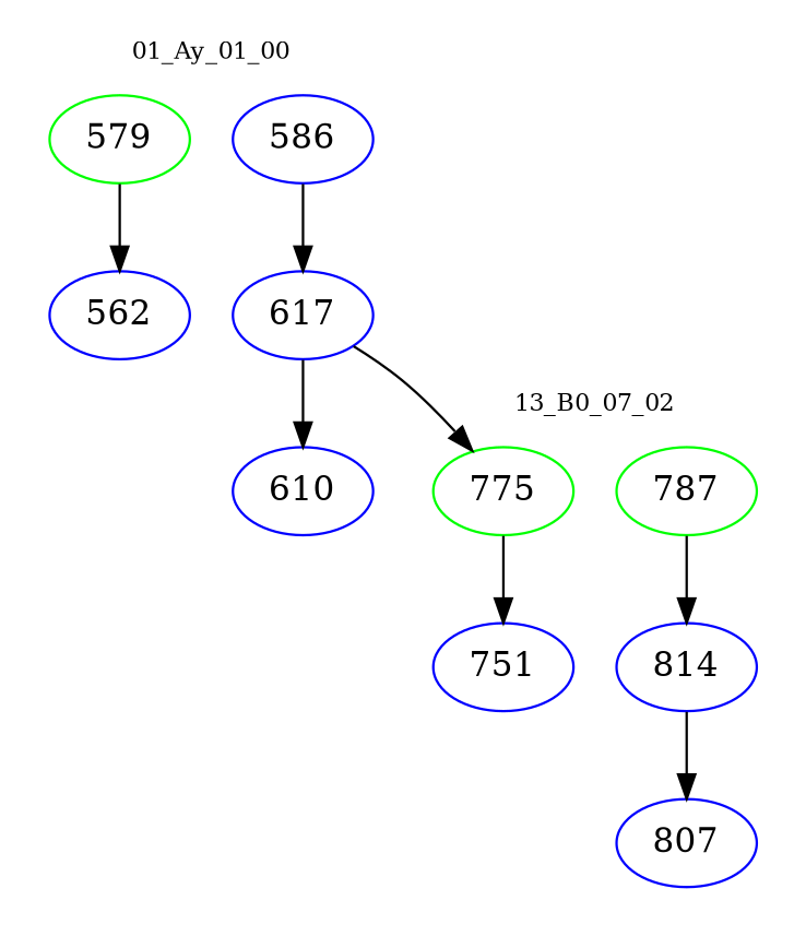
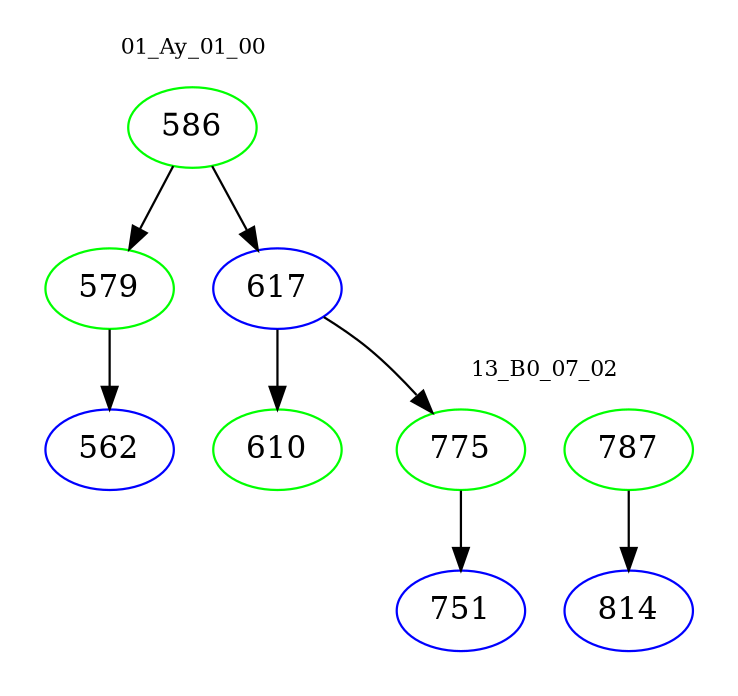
  digraph {
    node [color=blue]
    edge [color=black]
-   n1 [label=586]
+   n1 [color=green label=586]
    n2 [color=green label=579]
    n3 [label=617]
    n4 [label=562]
-   n5 [label=610]
+   n5 [color=green label=610]
    n6 [color=green label=787]
    n7 [color=green label=775]
    n8 [label=814]
    n9 [label=751]
-   n10 [label=807]
    subgraph cluster_1 {
      color=white
      fontsize=10
      label="01_Ay_01_00"
      n1
      n2
      n3
      n4
      n5
    }
    subgraph cluster_2 {
      color=white
      fontsize=10
      label="13_B0_07_02"
      n6
      n7
      n8
      n9
-     n10
    }
+   n1 -> n2
    n1 -> n3
    n2 -> n4
    n3 -> n5
    n3 -> n7
    n6 -> n8
    n7 -> n9
-   n8 -> n10
  }
